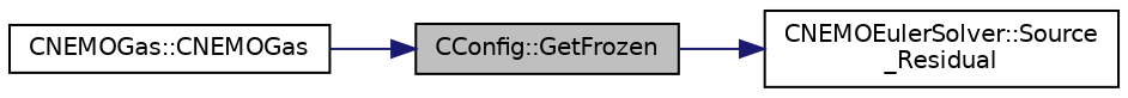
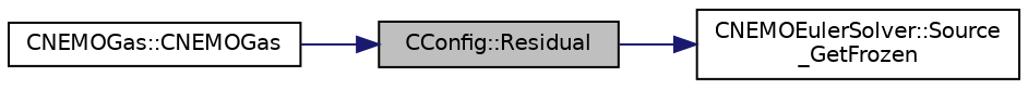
  digraph {
    rankdir=RL
    node [color=black fillcolor=white fontname=Helvetica fontsize=10 shape=record style=filled]
    edge [color=midnightblue dir=back fontname=Helvetica fontsize=10 labelfontname=Helvetica labelfontsize=10 style=solid]
-   n1 [fillcolor=grey75 fontcolor=black height=0.2 label="CConfig::GetFrozen" width=0.4]
+   n1 [fillcolor=grey75 fontcolor=black height=0.2 label="CConfig::Residual" width=0.4]
    n2 [height=0.2 label="CNEMOGas::CNEMOGas" width=0.4]
-   n3 [height=0.2 label="CNEMOEulerSolver::Source\l_Residual" width=0.4]
+   n3 [height=0.2 label="CNEMOEulerSolver::Source\l_GetFrozen" width=0.4]
    n1 -> n2
    n3 -> n1
  }
